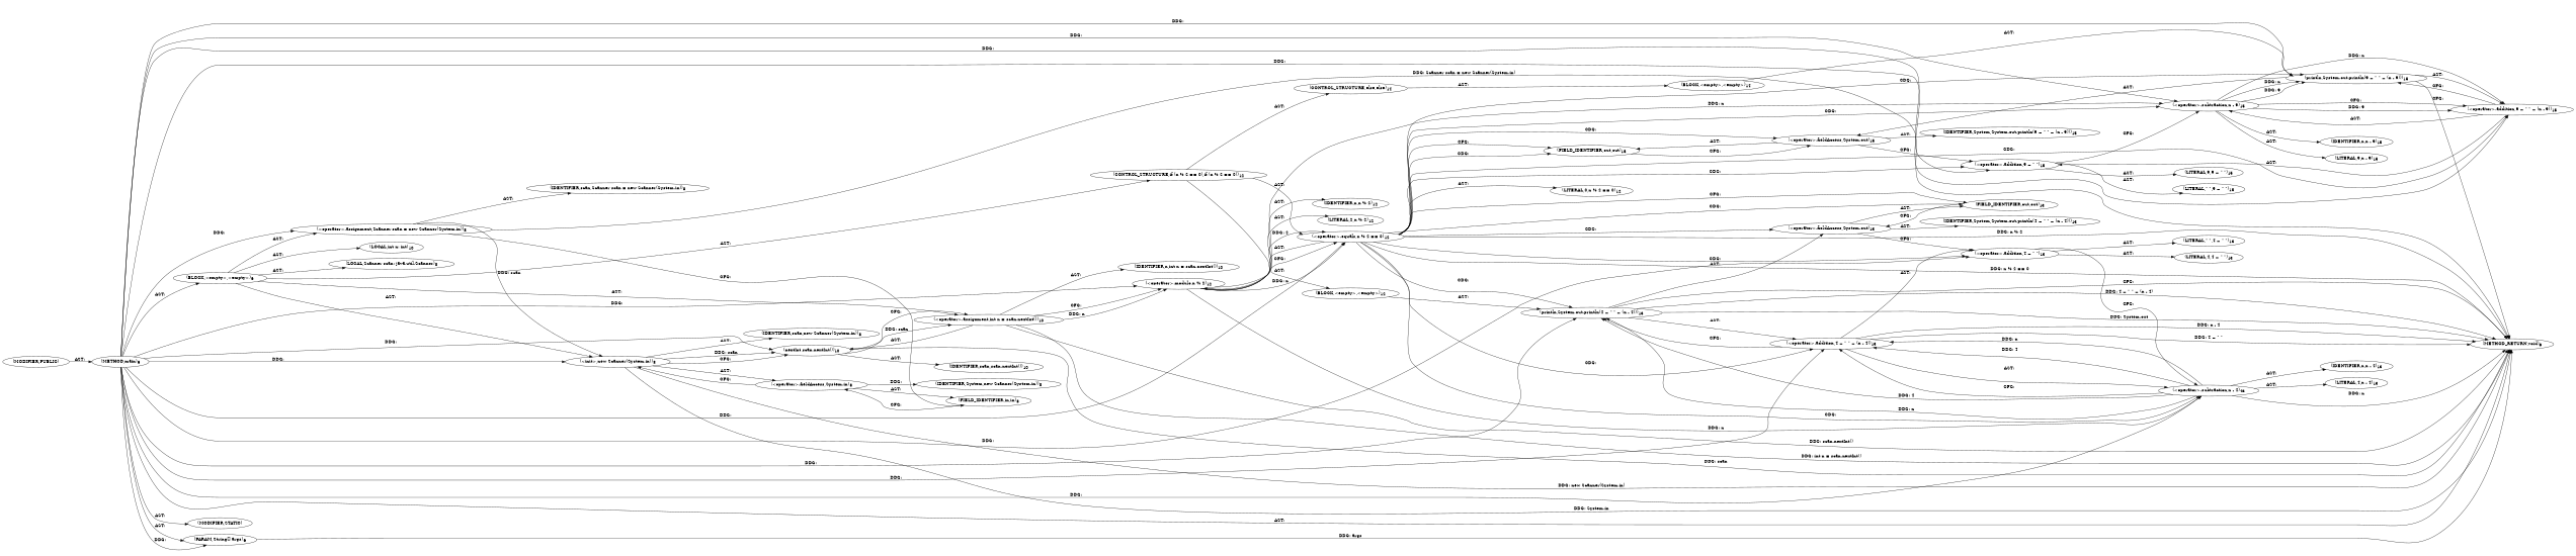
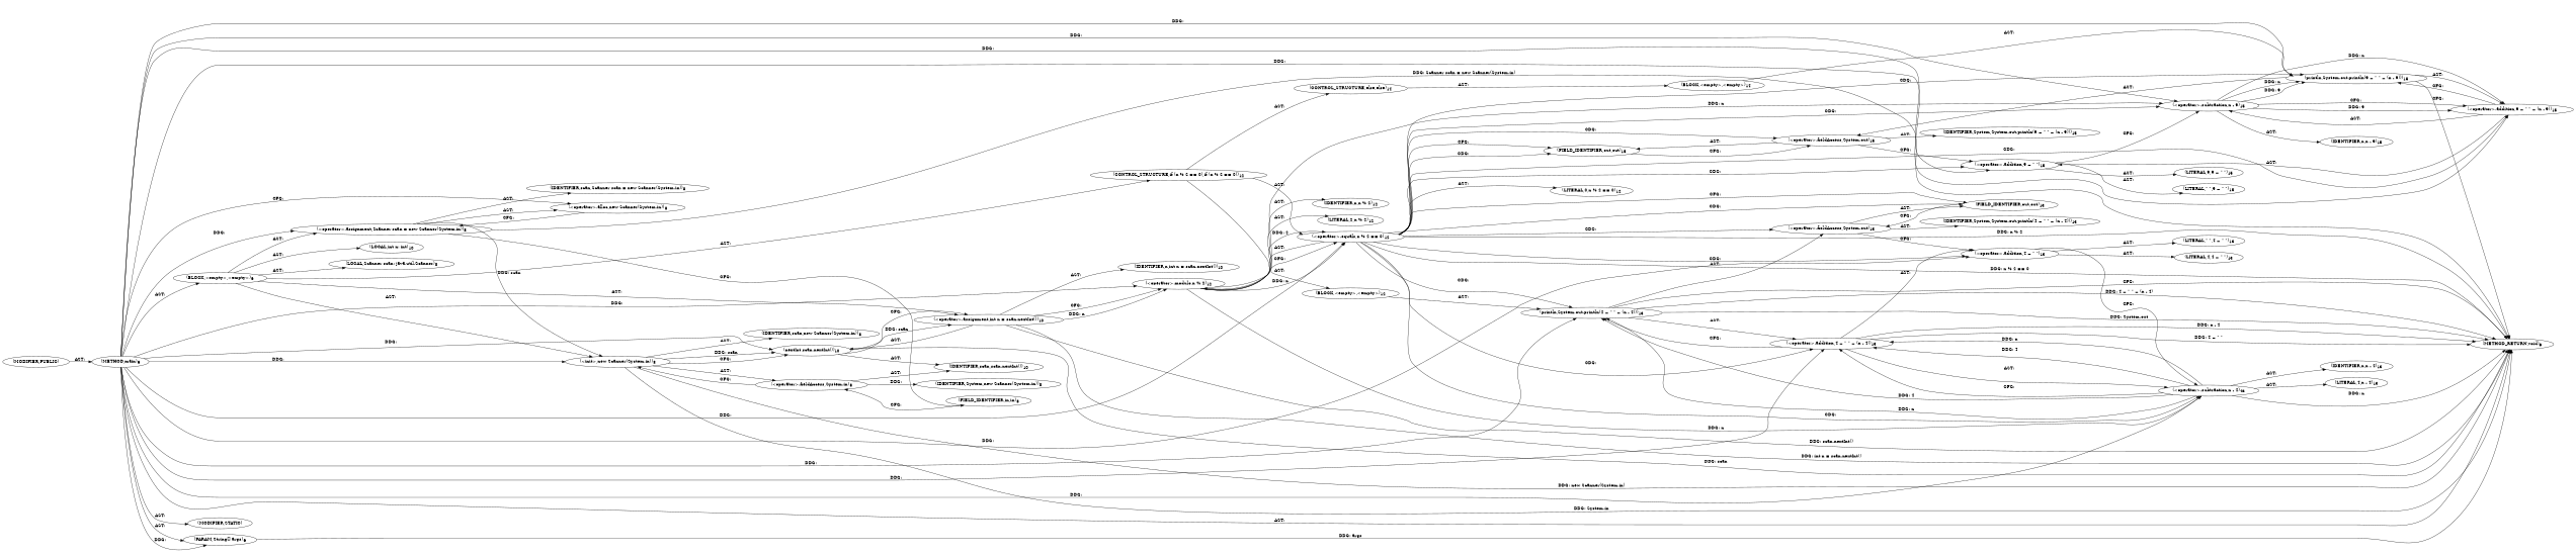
  digraph {
    rankdir=LR
    n1 [label=<(METHOD,main)<SUB>6</SUB>>]
    n2 [label=<(PARAM,String[] args)<SUB>6</SUB>>]
    n3 [label=<(BLOCK,&lt;empty&gt;,&lt;empty&gt;)<SUB>6</SUB>>]
    n4 [label=<(&lt;operator&gt;.assignment,Scanner scan = new Scanner(System.in))<SUB>8</SUB>>]
+   n5 [label=<(&lt;operator&gt;.alloc,new Scanner(System.in))<SUB>8</SUB>>]
    n6 [label=<(&lt;init&gt;,new Scanner(System.in))<SUB>8</SUB>>]
    n7 [label=<(nextInt,scan.nextInt())<SUB>10</SUB>>]
    n8 [label=<(&lt;operator&gt;.equals,n % 2 == 0)<SUB>12</SUB>>]
    n9 [label=<(&lt;operator&gt;.modulo,n % 2)<SUB>12</SUB>>]
    n10 [label=<(println,System.out.println(4 + &quot; &quot; + (n - 4)))<SUB>13</SUB>>]
    n11 [label=<(&lt;operator&gt;.addition,4 + &quot; &quot; + (n - 4))<SUB>13</SUB>>]
    n12 [label=<(&lt;operator&gt;.addition,4 + &quot; &quot;)<SUB>13</SUB>>]
    n13 [label=<(&lt;operator&gt;.subtraction,n - 4)<SUB>43</SUB>>]
    n14 [label=<(println,System.out.println(9 + &quot; &quot; + (n - 9)))<SUB>15</SUB>>]
    n15 [label=<(&lt;operator&gt;.addition,9 + &quot; &quot; + (n - 9))<SUB>15</SUB>>]
    n16 [label=<(&lt;operator&gt;.addition,9 + &quot; &quot;)<SUB>15</SUB>>]
    n17 [label=<(&lt;operator&gt;.subtraction,n - 9)<SUB>15</SUB>>]
    n18 [label=<(MODIFIER,STATIC)>]
    n19 [label=<(METHOD_RETURN,void)<SUB>6</SUB>>]
    n20 [label=<(LOCAL,Scanner scan: java.util.Scanner)<SUB>8</SUB>>]
    n21 [label=<(LOCAL,int n: int)<SUB>10</SUB>>]
    n22 [label=<(&lt;operator&gt;.assignment,int n = scan.nextInt())<SUB>10</SUB>>]
    n23 [label=<(CONTROL_STRUCTURE,if (n % 2 == 0),if (n % 2 == 0))<SUB>12</SUB>>]
    n24 [label=<(IDENTIFIER,scan,Scanner scan = new Scanner(System.in))<SUB>8</SUB>>]
    n25 [label=<(FIELD_IDENTIFIER,in,in)<SUB>8</SUB>>]
    n26 [label=<(IDENTIFIER,scan,new Scanner(System.in))<SUB>8</SUB>>]
    n27 [label=<(&lt;operator&gt;.fieldAccess,System.in)<SUB>8</SUB>>]
    n28 [label=<(IDENTIFIER,scan,scan.nextInt())<SUB>10</SUB>>]
    n29 [label=<(LITERAL,0,n % 2 == 0)<SUB>12</SUB>>]
    n30 [label=<(&lt;operator&gt;.fieldAccess,System.out)<SUB>13</SUB>>]
    n31 [label=<(FIELD_IDENTIFIER,out,out)<SUB>13</SUB>>]
    n32 [label=<(&lt;operator&gt;.fieldAccess,System.out)<SUB>15</SUB>>]
    n33 [label=<(FIELD_IDENTIFIER,out,out)<SUB>15</SUB>>]
    n34 [label=<(IDENTIFIER,n,n % 2)<SUB>12</SUB>>]
    n35 [label=<(LITERAL,2,n % 2)<SUB>12</SUB>>]
    n36 [label=<(LITERAL,4,4 + &quot; &quot;)<SUB>13</SUB>>]
    n37 [label=<(LITERAL,&quot; &quot;,4 + &quot; &quot;)<SUB>13</SUB>>]
    n38 [label=<(IDENTIFIER,n,n - 4)<SUB>13</SUB>>]
    n39 [label=<(LITERAL,4,n - 4)<SUB>13</SUB>>]
    n40 [label=<(LITERAL,9,9 + &quot; &quot;)<SUB>15</SUB>>]
    n41 [label=<(LITERAL,&quot; &quot;,9 + &quot; &quot;)<SUB>15</SUB>>]
    n42 [label=<(IDENTIFIER,n,n - 9)<SUB>15</SUB>>]
-   n43 [label=<(LITERAL,9,n - 9)<SUB>15</SUB>>]
    n44 [label=<(MODIFIER,PUBLIC)>]
    n45 [label=<(IDENTIFIER,n,int n = scan.nextInt())<SUB>10</SUB>>]
    n46 [label=<(BLOCK,&lt;empty&gt;,&lt;empty&gt;)<SUB>12</SUB>>]
    n47 [label=<(CONTROL_STRUCTURE,else,else)<SUB>14</SUB>>]
    n48 [label=<(IDENTIFIER,System,new Scanner(System.in))<SUB>8</SUB>>]
    n49 [label=<(BLOCK,&lt;empty&gt;,&lt;empty&gt;)<SUB>14</SUB>>]
    n50 [label=<(IDENTIFIER,System,System.out.println(4 + &quot; &quot; + (n - 4)))<SUB>13</SUB>>]
    n51 [label=<(IDENTIFIER,System,System.out.println(9 + &quot; &quot; + (n - 9)))<SUB>15</SUB>>]
    n1 -> n2 [label="AST: "]
    n1 -> n2 [label="DDG: "]
    n1 -> n3 [label="AST: "]
    n1 -> n4 [label="DDG: "]
+   n1 -> n5 [label="CFG: "]
    n1 -> n6 [label="DDG: "]
    n1 -> n7 [label="DDG: "]
    n1 -> n8 [label="DDG: "]
    n1 -> n9 [label="DDG: "]
    n1 -> n10 [label="DDG: "]
    n1 -> n11 [label="DDG: "]
    n1 -> n12 [label="DDG: "]
    n1 -> n13 [label="DDG: "]
    n1 -> n14 [label="DDG: "]
    n1 -> n15 [label="DDG: "]
    n1 -> n16 [label="DDG: "]
    n1 -> n17 [label="DDG: "]
    n1 -> n18 [label="AST: "]
    n1 -> n19 [label="AST: "]
    n2 -> n19 [label="DDG: args"]
    n3 -> n4 [label="AST: "]
    n3 -> n6 [label="AST: "]
    n3 -> n20 [label="AST: "]
    n3 -> n21 [label="AST: "]
    n3 -> n22 [label="AST: "]
    n3 -> n23 [label="AST: "]
+   n4 -> n5 [label="AST: "]
    n4 -> n6 [label="DDG: scan"]
    n4 -> n19 [label="DDG: Scanner scan = new Scanner(System.in)"]
    n4 -> n24 [label="AST: "]
    n4 -> n25 [label="CFG: "]
+   n5 -> n4 [label="CFG: "]
    n6 -> n7 [label="CFG: "]
    n6 -> n7 [label="DDG: scan"]
    n6 -> n19 [label="DDG: System.in"]
    n6 -> n19 [label="DDG: new Scanner(System.in)"]
    n6 -> n26 [label="AST: "]
    n6 -> n27 [label="AST: "]
    n7 -> n19 [label="DDG: scan"]
    n7 -> n22 [label="CFG: "]
    n7 -> n22 [label="DDG: scan"]
    n7 -> n28 [label="AST: "]
    n8 -> n9 [label="AST: "]
    n8 -> n10 [label="CDG: "]
    n8 -> n11 [label="CDG: "]
    n8 -> n12 [label="CDG: "]
    n8 -> n13 [label="CDG: "]
    n8 -> n14 [label="CDG: "]
    n8 -> n15 [label="CDG: "]
    n8 -> n16 [label="CDG: "]
    n8 -> n17 [label="CDG: "]
    n8 -> n19 [label="DDG: n % 2"]
    n8 -> n19 [label="DDG: n % 2 == 0"]
    n8 -> n29 [label="AST: "]
    n8 -> n30 [label="CDG: "]
    n8 -> n31 [label="CFG: "]
    n8 -> n31 [label="CDG: "]
    n8 -> n32 [label="CDG: "]
    n8 -> n33 [label="CFG: "]
    n8 -> n33 [label="CDG: "]
    n9 -> n8 [label="CFG: "]
    n9 -> n8 [label="DDG: n"]
    n9 -> n8 [label="DDG: 2"]
    n9 -> n13 [label="DDG: n"]
    n9 -> n17 [label="DDG: n"]
    n9 -> n34 [label="AST: "]
    n9 -> n35 [label="AST: "]
    n10 -> n11 [label="AST: "]
    n10 -> n19 [label="CFG: "]
    n10 -> n19 [label="DDG: System.out"]
    n10 -> n19 [label="DDG: 4 + &quot; &quot; + (n - 4)"]
    n10 -> n30 [label="AST: "]
    n11 -> n10 [label="CFG: "]
    n11 -> n12 [label="AST: "]
    n11 -> n13 [label="AST: "]
    n11 -> n19 [label="DDG: 4 + &quot; &quot;"]
    n11 -> n19 [label="DDG: n - 4"]
    n12 -> n13 [label="CFG: "]
    n12 -> n36 [label="AST: "]
    n12 -> n37 [label="AST: "]
    n13 -> n10 [label="DDG: n"]
    n13 -> n10 [label="DDG: 4"]
    n13 -> n11 [label="CFG: "]
    n13 -> n11 [label="DDG: n"]
    n13 -> n11 [label="DDG: 4"]
    n13 -> n19 [label="DDG: n"]
    n13 -> n38 [label="AST: "]
    n13 -> n39 [label="AST: "]
    n14 -> n15 [label="AST: "]
    n14 -> n19 [label="CFG: "]
    n14 -> n32 [label="AST: "]
    n15 -> n14 [label="CFG: "]
    n15 -> n16 [label="AST: "]
    n15 -> n17 [label="AST: "]
    n16 -> n17 [label="CFG: "]
    n16 -> n40 [label="AST: "]
    n16 -> n41 [label="AST: "]
    n17 -> n14 [label="DDG: n"]
    n17 -> n14 [label="DDG: 9"]
    n17 -> n15 [label="CFG: "]
    n17 -> n15 [label="DDG: n"]
    n17 -> n15 [label="DDG: 9"]
    n17 -> n42 [label="AST: "]
-   n17 -> n43 [label="AST: "]
    n22 -> n7 [label="AST: "]
    n22 -> n9 [label="CFG: "]
    n22 -> n9 [label="DDG: n"]
    n22 -> n19 [label="DDG: scan.nextInt()"]
    n22 -> n19 [label="DDG: int n = scan.nextInt()"]
    n22 -> n45 [label="AST: "]
    n23 -> n8 [label="AST: "]
    n23 -> n46 [label="AST: "]
    n23 -> n47 [label="AST: "]
    n25 -> n27 [label="CFG: "]
    n27 -> n6 [label="CFG: "]
-   n27 -> n25 [label="AST: "]
+   n27 -> n28 [label="AST: "]
    n27 -> n48 [label="DDG: "]
    n30 -> n12 [label="CFG: "]
    n30 -> n31 [label="AST: "]
    n30 -> n50 [label="AST: "]
    n31 -> n30 [label="CFG: "]
    n32 -> n16 [label="CFG: "]
    n32 -> n33 [label="AST: "]
    n32 -> n51 [label="AST: "]
    n33 -> n32 [label="CFG: "]
    n44 -> n1 [label="AST: "]
    n46 -> n10 [label="AST: "]
    n47 -> n49 [label="AST: "]
    n49 -> n14 [label="AST: "]
  }
